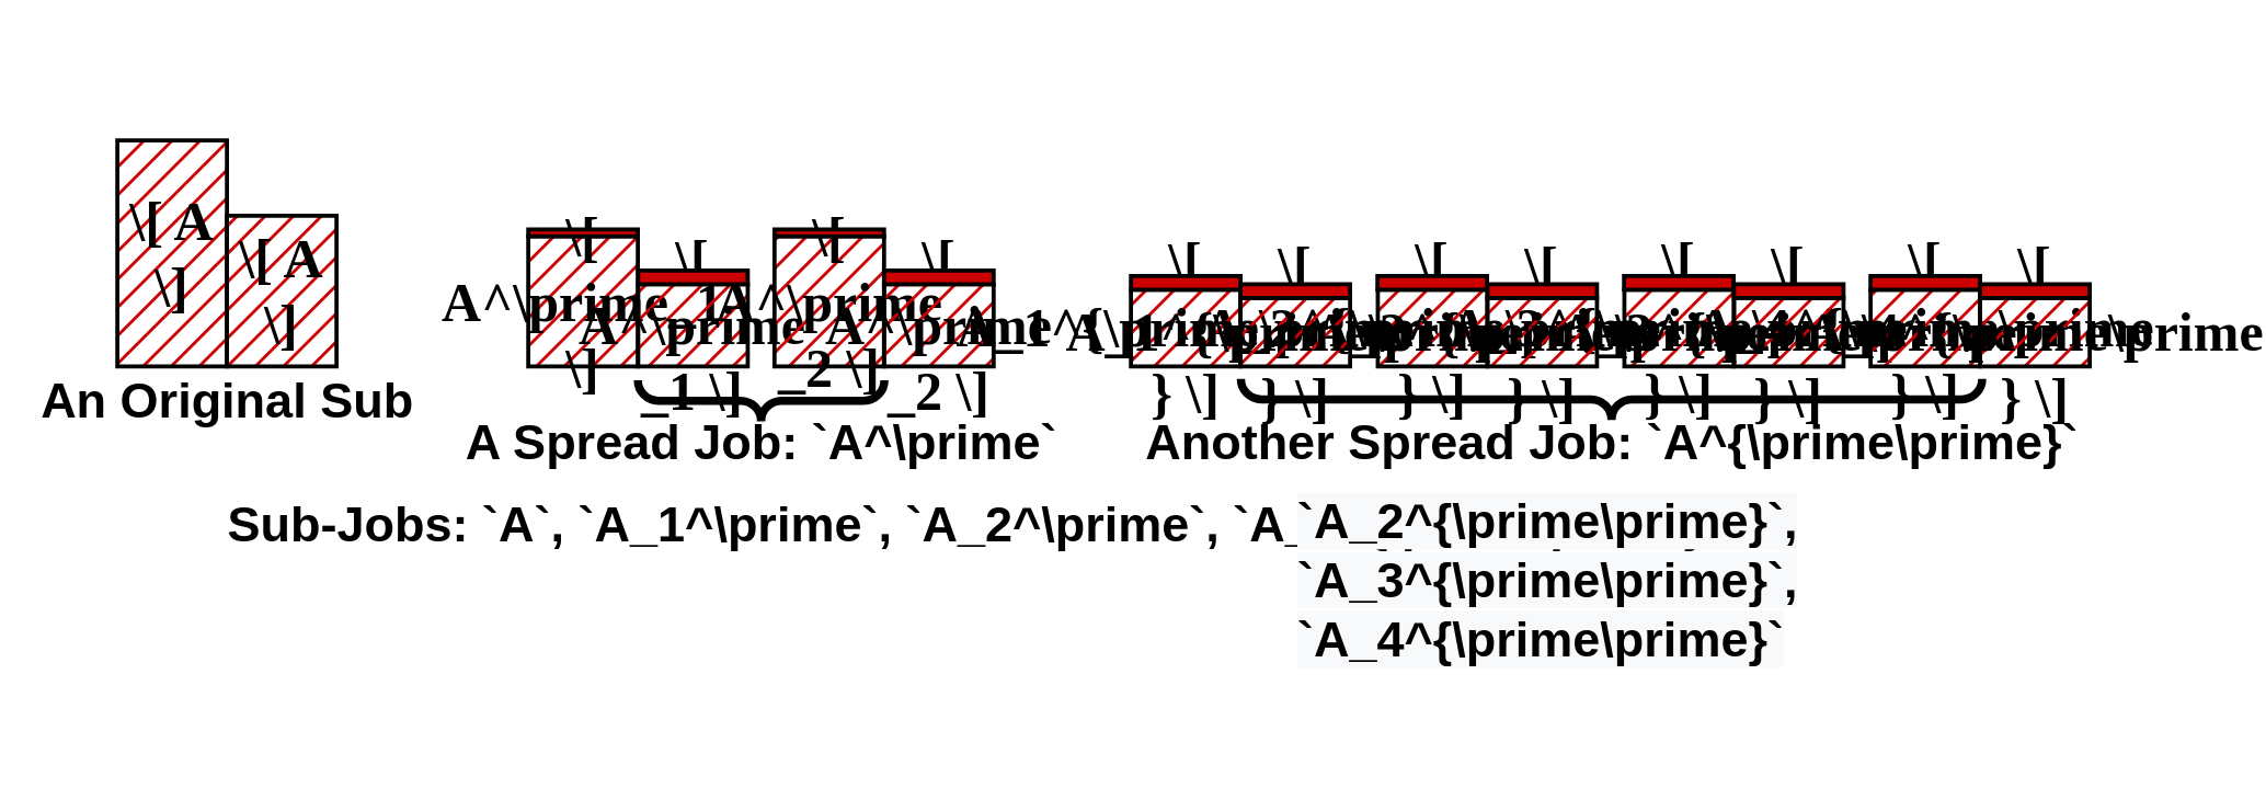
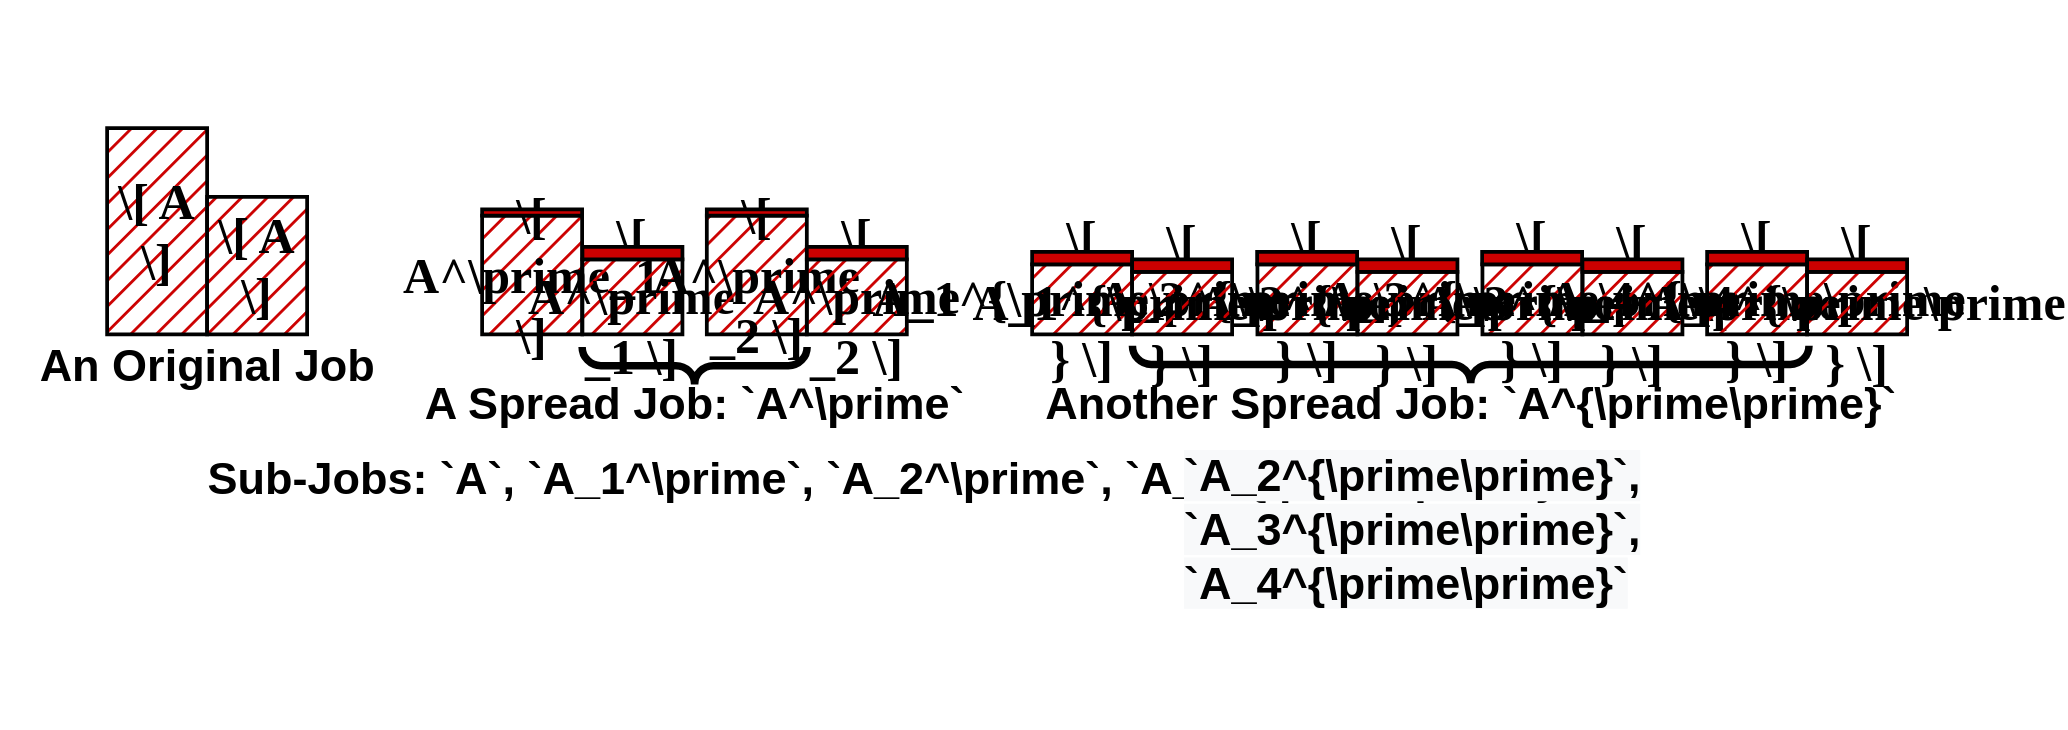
  <mxCell id="0" />
  <mxCell id="1" parent="0" />
  <mxCell id="2" value="" style="group" parent="1" vertex="1" connectable="0"><mxGeometry x="1185" y="201" width="160.25" height="66" as="geometry" /></mxCell>
  <mxCell id="3" value="\[ A_3^{\prime\prime&lt;br&gt;}&amp;nbsp;\]" style="rounded=0;whiteSpace=wrap;html=1;strokeWidth=3;fillColor=#CC0000;fontColor=#000000;strokeColor=default;fillStyle=hatch;container=0;fontStyle=1;fontFamily=Arail;fontSize=40;gradientColor=none;" parent="2" vertex="1"><mxGeometry x="0.25" y="10" width="80" height="56" as="geometry" /></mxCell>
  <mxCell id="4" value="\[ A_3^{\prime\prime&lt;br&gt;}&amp;nbsp;\]" style="rounded=0;whiteSpace=wrap;html=1;strokeWidth=3;fillColor=#CC0000;fontColor=#000000;strokeColor=default;fillStyle=hatch;container=0;fontStyle=1;fontFamily=Arail;fontSize=40;gradientColor=none;" parent="2" vertex="1"><mxGeometry x="80.25" y="16" width="80" height="50" as="geometry" /></mxCell>
  <mxCell id="5" value="" style="rounded=0;whiteSpace=wrap;html=1;strokeWidth=3;fillColor=#CC0000;fontColor=#000000;strokeColor=default;fillStyle=solid;container=0;fontStyle=1;fontFamily=Arail;fontSize=48;gradientColor=none;" parent="2" vertex="1"><mxGeometry width="80" height="10" as="geometry" /></mxCell>
  <mxCell id="6" value="" style="rounded=0;whiteSpace=wrap;html=1;strokeWidth=3;fillColor=#CC0000;fontColor=#000000;strokeColor=default;fillStyle=solid;container=0;fontStyle=1;fontFamily=Arail;fontSize=48;gradientColor=none;" parent="2" vertex="1"><mxGeometry x="80.25" y="6" width="80" height="10" as="geometry" /></mxCell>
  <mxCell id="7" value="" style="group" parent="1" vertex="1" connectable="0"><mxGeometry x="1005" y="201" width="160.25" height="66" as="geometry" /></mxCell>
  <mxCell id="8" value="\[ A_2^{\prime\prime&lt;br&gt;}&amp;nbsp;\]" style="rounded=0;whiteSpace=wrap;html=1;strokeWidth=3;fillColor=#CC0000;fontColor=#000000;strokeColor=default;fillStyle=hatch;container=0;fontStyle=1;fontFamily=Arail;fontSize=40;gradientColor=none;" parent="7" vertex="1"><mxGeometry x="0.25" y="10" width="80" height="56" as="geometry" /></mxCell>
  <mxCell id="9" value="\[ A_2^{\prime\prime&lt;br&gt;}&amp;nbsp;\]" style="rounded=0;whiteSpace=wrap;html=1;strokeWidth=3;fillColor=#CC0000;fontColor=#000000;strokeColor=default;fillStyle=hatch;container=0;fontStyle=1;fontFamily=Arail;fontSize=40;gradientColor=none;" parent="7" vertex="1"><mxGeometry x="80.25" y="16" width="80" height="50" as="geometry" /></mxCell>
  <mxCell id="10" value="" style="rounded=0;whiteSpace=wrap;html=1;strokeWidth=3;fillColor=#CC0000;fontColor=#000000;strokeColor=default;fillStyle=solid;container=0;fontStyle=1;fontFamily=Arail;fontSize=48;gradientColor=none;" parent="7" vertex="1"><mxGeometry width="80" height="10" as="geometry" /></mxCell>
  <mxCell id="11" value="" style="rounded=0;whiteSpace=wrap;html=1;strokeWidth=3;fillColor=#CC0000;fontColor=#000000;strokeColor=default;fillStyle=solid;container=0;fontStyle=1;fontFamily=Arail;fontSize=48;gradientColor=none;" parent="7" vertex="1"><mxGeometry x="80.25" y="6" width="80" height="10" as="geometry" /></mxCell>
  <mxCell id="12" value="" style="group" parent="1" vertex="1" connectable="0"><mxGeometry x="1364.75" y="201" width="160.25" height="66" as="geometry" /></mxCell>
  <mxCell id="13" value="\[ A_4^{\prime\prime&lt;br&gt;}&amp;nbsp;\]" style="rounded=0;whiteSpace=wrap;html=1;strokeWidth=3;fillColor=#CC0000;fontColor=#000000;strokeColor=default;fillStyle=hatch;container=0;fontStyle=1;fontFamily=Arail;fontSize=40;gradientColor=none;" parent="12" vertex="1"><mxGeometry x="0.25" y="10" width="80" height="56" as="geometry" /></mxCell>
  <mxCell id="14" value="\[ A_4^{\prime\prime&lt;br&gt;}&amp;nbsp;\]" style="rounded=0;whiteSpace=wrap;html=1;strokeWidth=3;fillColor=#CC0000;fontColor=#000000;strokeColor=default;fillStyle=hatch;container=0;fontStyle=1;fontFamily=Arail;fontSize=40;gradientColor=none;" parent="12" vertex="1"><mxGeometry x="80.25" y="16" width="80" height="50" as="geometry" /></mxCell>
  <mxCell id="15" value="" style="rounded=0;whiteSpace=wrap;html=1;strokeWidth=3;fillColor=#CC0000;fontColor=#000000;strokeColor=default;fillStyle=solid;container=0;fontStyle=1;fontFamily=Arail;fontSize=48;gradientColor=none;" parent="12" vertex="1"><mxGeometry x="0.25" width="80" height="10" as="geometry" /></mxCell>
  <mxCell id="16" value="" style="rounded=0;whiteSpace=wrap;html=1;strokeWidth=3;fillColor=#CC0000;fontColor=#000000;strokeColor=default;fillStyle=solid;container=0;fontStyle=1;fontFamily=Arail;fontSize=48;gradientColor=none;" parent="12" vertex="1"><mxGeometry x="80.25" y="6" width="80" height="10" as="geometry" /></mxCell>
  <mxCell id="17" value="" style="labelPosition=right;align=left;strokeWidth=6;shape=mxgraph.mockup.markup.curlyBrace;html=1;shadow=0;dashed=0;strokeColor=#000000;direction=north;rotation=-90;fillColor=#000000;" parent="1" vertex="1"><mxGeometry x="540" y="202" width="30" height="180" as="geometry" /></mxCell>
  <mxCell id="18" value="A Spread Job: `A^\prime`" style="text;html=1;align=center;verticalAlign=middle;resizable=0;points=[];autosize=1;strokeColor=none;fillColor=none;fontSize=36;fontStyle=1" parent="1" vertex="1"><mxGeometry x="325" y="292" width="460" height="60" as="geometry" /></mxCell>
  <mxCell id="19" value="" style="labelPosition=right;align=left;strokeWidth=6;shape=mxgraph.mockup.markup.curlyBrace;html=1;shadow=0;dashed=0;strokeColor=#000000;direction=north;rotation=-90;fillColor=#000000;" parent="1" vertex="1"><mxGeometry x="1160.88" y="20.38" width="30" height="541.25" as="geometry" /></mxCell>
  <mxCell id="20" value="Another Spread Job: `A^{\prime\prime}`" style="text;html=1;align=center;verticalAlign=middle;resizable=0;points=[];autosize=1;strokeColor=none;fillColor=none;fontSize=36;fontStyle=1" parent="1" vertex="1"><mxGeometry x="825.88" y="292" width="700" height="60" as="geometry" /></mxCell>
- <mxCell id="21" value="An Original Sub" style="text;html=1;align=center;verticalAlign=middle;resizable=0;points=[];autosize=1;strokeColor=none;fillColor=none;fontSize=36;fontStyle=1" parent="1" vertex="1"><mxGeometry x="20" y="262" width="290" height="60" as="geometry" /></mxCell>
+ <mxCell id="21" value="An Original Job" style="text;html=1;align=center;verticalAlign=middle;resizable=0;points=[];autosize=1;strokeColor=none;fillColor=none;fontSize=36;fontStyle=1" parent="1" vertex="1"><mxGeometry x="20" y="262" width="290" height="60" as="geometry" /></mxCell>
  <mxCell id="22" value="\[ A^\prime_1 \]" style="rounded=0;whiteSpace=wrap;html=1;strokeWidth=3;fillColor=#CC0000;fontColor=#000000;strokeColor=default;fillStyle=hatch;container=0;fontStyle=1;fontFamily=Arail;fontSize=40;gradientColor=none;" parent="1" vertex="1"><mxGeometry x="385" y="172" width="80" height="95" as="geometry" /></mxCell>
  <mxCell id="23" value="\[ A^\prime&lt;br&gt;_1 \]" style="rounded=0;whiteSpace=wrap;html=1;strokeWidth=3;fillColor=#CC0000;fontColor=#000000;strokeColor=default;fillStyle=hatch;container=0;fontStyle=1;fontFamily=Arail;fontSize=40;gradientColor=none;" parent="1" vertex="1"><mxGeometry x="465.25" y="207" width="80" height="60" as="geometry" /></mxCell>
  <mxCell id="24" value="&lt;font style=&quot;font-size: 40px;&quot;&gt;\[ A \]&lt;/font&gt;" style="rounded=0;whiteSpace=wrap;html=1;strokeWidth=3;fillColor=#CC0000;fontColor=#000000;strokeColor=default;fillStyle=hatch;container=0;fontStyle=1;fontFamily=Arail;fontSize=40;gradientColor=none;" parent="1" vertex="1"><mxGeometry x="165" y="157" width="80" height="110" as="geometry" /></mxCell>
  <mxCell id="25" value="&lt;font style=&quot;font-size: 40px;&quot;&gt;\[ A \]&lt;/font&gt;" style="rounded=0;whiteSpace=wrap;html=1;strokeWidth=3;fillColor=#CC0000;fontColor=#000000;strokeColor=default;fillStyle=hatch;container=0;fontStyle=1;fontFamily=Arail;fontSize=40;gradientColor=none;" parent="1" vertex="1"><mxGeometry x="85" y="102" width="80" height="165" as="geometry" /></mxCell>
  <mxCell id="26" value="Sub-Jobs: `A`, `A_1^\prime`, `A_2^\prime`, `A_1^{\prime\prime}`," style="text;html=1;align=center;verticalAlign=middle;resizable=0;points=[];autosize=1;strokeColor=none;fillColor=none;fontSize=36;fontStyle=1" parent="1" vertex="1"><mxGeometry x="155" y="352" width="1120" height="60" as="geometry" /></mxCell>
  <mxCell id="27" value="" style="rounded=0;whiteSpace=wrap;html=1;strokeWidth=3;fillColor=#CC0000;fontColor=#000000;strokeColor=default;fillStyle=solid;container=0;fontStyle=1;fontFamily=Arail;fontSize=48;gradientColor=none;" parent="1" vertex="1"><mxGeometry x="385" y="167" width="80" height="5" as="geometry" /></mxCell>
  <mxCell id="28" value="" style="rounded=0;whiteSpace=wrap;html=1;strokeWidth=3;fillColor=#CC0000;fontColor=#000000;strokeColor=default;fillStyle=solid;container=0;fontStyle=1;fontFamily=Arail;fontSize=48;gradientColor=none;" parent="1" vertex="1"><mxGeometry x="465.25" y="197" width="80" height="10" as="geometry" /></mxCell>
  <mxCell id="29" value="\[ A^\prime&lt;br&gt;_2 \]" style="rounded=0;whiteSpace=wrap;html=1;strokeWidth=3;fillColor=#CC0000;fontColor=#000000;strokeColor=default;fillStyle=hatch;container=0;fontStyle=1;fontFamily=Arail;fontSize=40;gradientColor=none;" parent="1" vertex="1"><mxGeometry x="564.75" y="172" width="80" height="95" as="geometry" /></mxCell>
  <mxCell id="30" value="\[ A^\prime&lt;br&gt;_2 \]" style="rounded=0;whiteSpace=wrap;html=1;strokeWidth=3;fillColor=#CC0000;fontColor=#000000;strokeColor=default;fillStyle=hatch;container=0;fontStyle=1;fontFamily=Arail;fontSize=40;gradientColor=none;" parent="1" vertex="1"><mxGeometry x="644.75" y="207" width="80" height="60" as="geometry" /></mxCell>
  <mxCell id="31" value="" style="rounded=0;whiteSpace=wrap;html=1;strokeWidth=3;fillColor=#CC0000;fontColor=#000000;strokeColor=default;fillStyle=solid;container=0;fontStyle=1;fontFamily=Arail;fontSize=48;gradientColor=none;" parent="1" vertex="1"><mxGeometry x="564.75" y="167" width="80" height="5" as="geometry" /></mxCell>
  <mxCell id="32" value="" style="rounded=0;whiteSpace=wrap;html=1;strokeWidth=3;fillColor=#CC0000;fontColor=#000000;strokeColor=default;fillStyle=solid;container=0;fontStyle=1;fontFamily=Arail;fontSize=48;gradientColor=none;" parent="1" vertex="1"><mxGeometry x="644.75" y="197" width="80" height="10" as="geometry" /></mxCell>
  <mxCell id="33" value="" style="group" parent="1" vertex="1" connectable="0"><mxGeometry x="825" y="201" width="160.25" height="66" as="geometry" /></mxCell>
  <mxCell id="34" value="\[ A_1^{\prime\prime&lt;br&gt;} \]" style="rounded=0;whiteSpace=wrap;html=1;strokeWidth=3;fillColor=#CC0000;fontColor=#000000;strokeColor=default;fillStyle=hatch;container=0;fontStyle=1;fontFamily=Arail;fontSize=40;gradientColor=none;" parent="33" vertex="1"><mxGeometry y="10" width="80" height="56" as="geometry" /></mxCell>
  <mxCell id="35" value="\[ A_1^{\prime\prime&lt;br&gt;}&amp;nbsp;\]" style="rounded=0;whiteSpace=wrap;html=1;strokeWidth=3;fillColor=#CC0000;fontColor=#000000;strokeColor=default;fillStyle=hatch;container=0;fontStyle=1;fontFamily=Arail;fontSize=40;gradientColor=none;" parent="33" vertex="1"><mxGeometry x="80" y="16" width="80" height="50" as="geometry" /></mxCell>
  <mxCell id="36" value="" style="rounded=0;whiteSpace=wrap;html=1;strokeWidth=3;fillColor=#CC0000;fontColor=#000000;strokeColor=default;fillStyle=solid;container=0;fontStyle=1;fontFamily=Arail;fontSize=48;gradientColor=none;" parent="33" vertex="1"><mxGeometry width="80" height="10" as="geometry" /></mxCell>
  <mxCell id="37" value="" style="rounded=0;whiteSpace=wrap;html=1;strokeWidth=3;fillColor=#CC0000;fontColor=#000000;strokeColor=default;fillStyle=solid;container=0;fontStyle=1;fontFamily=Arail;fontSize=48;gradientColor=none;" parent="33" vertex="1"><mxGeometry x="80" y="6" width="80" height="10" as="geometry" /></mxCell>
  <mxCell id="38" value="&lt;meta charset=&quot;utf-8&quot;&gt;&lt;span style=&quot;color: rgb(0, 0, 0); font-family: Helvetica; font-size: 36px; font-style: normal; font-variant-ligatures: normal; font-variant-caps: normal; font-weight: 700; letter-spacing: normal; orphans: 2; text-align: center; text-indent: 0px; text-transform: none; widows: 2; word-spacing: 0px; -webkit-text-stroke-width: 0px; background-color: rgb(248, 249, 250); text-decoration-thickness: initial; text-decoration-style: initial; text-decoration-color: initial; float: none; display: inline !important;&quot;&gt;`A_2^{\prime\prime}`, `A_3^{\prime\prime}`, `A_4^{\prime\prime}`&lt;/span&gt;" style="text;whiteSpace=wrap;html=1;" vertex="1" parent="1"><mxGeometry x="945" y="352" width="230" height="70" as="geometry" /></mxCell>
